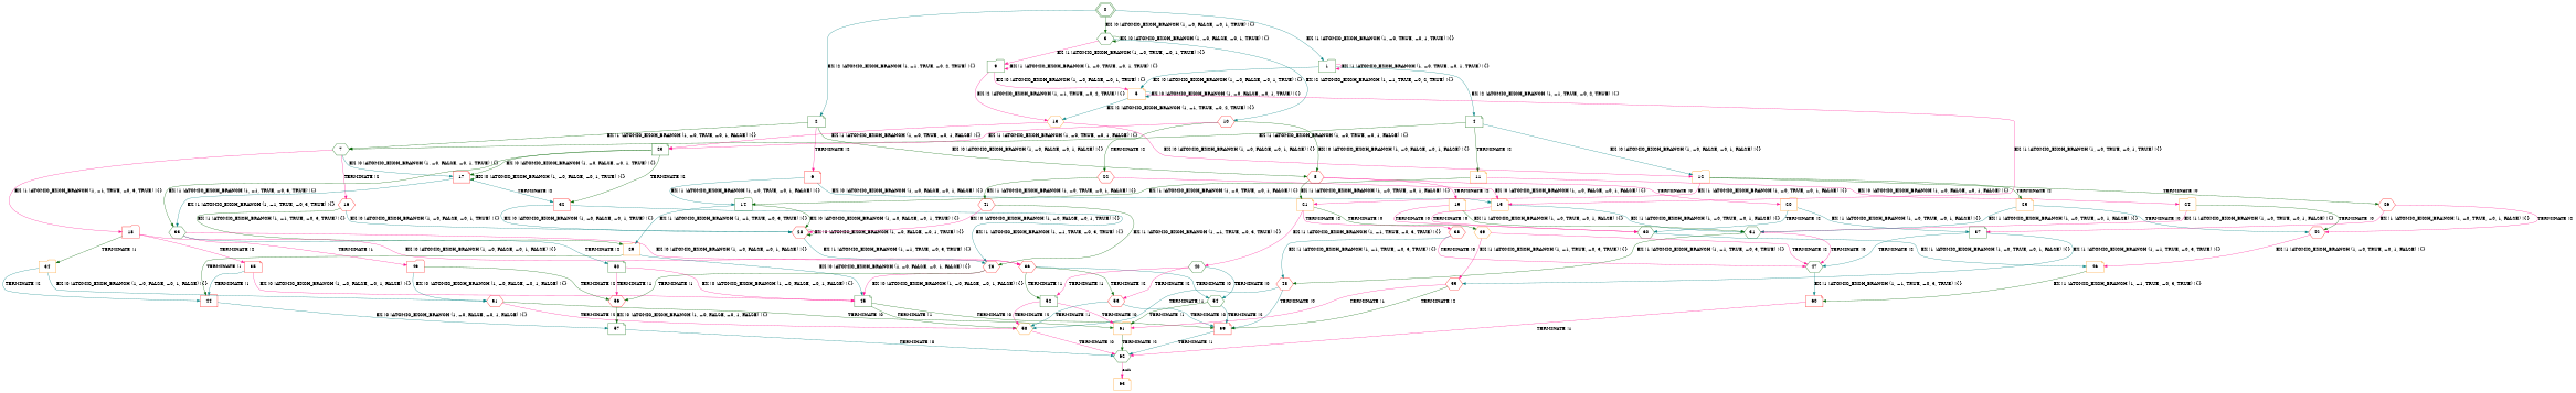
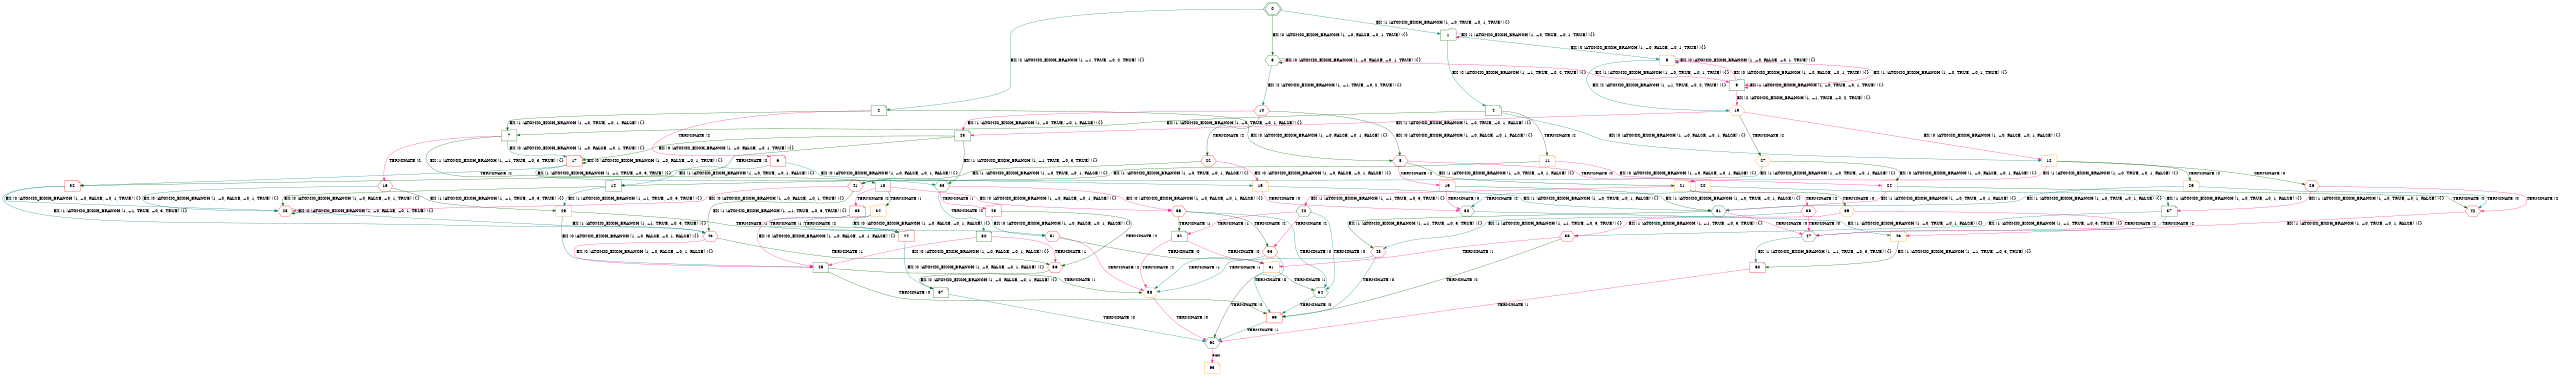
  digraph {
    node [color=red shape=hexagon]
    edge [color=deeppink]
    0 [color=darkgreen peripheries=2]
    1 [color=darkgreen shape=folder]
    2 [color=darkgreen shape=note]
    3 [color=darkgreen]
    4 [color=darkgreen shape=note]
    5 [color=darkorange shape=note]
    6 [shape=note]
-   7 [color=darkgreen]
+   7 [color=darkgreen shape=folder]
    8
    9 [color=darkgreen shape=folder]
    10
    11 [color=darkorange shape=note]
    12 [color=darkorange shape=folder]
    13 [color=darkorange]
    14 [color=darkgreen shape=folder]
    15 [color=darkorange shape=note]
    16
    17 [shape=note]
    18 [shape=folder]
    19 [color=darkorange shape=note]
    20 [color=darkorange shape=folder]
    21 [color=darkorange shape=note]
    22
    23 [color=darkgreen shape=note]
    24 [color=darkorange shape=folder]
    25 [color=darkorange shape=note]
    26
+   27 [color=darkorange]
    28
    29 [color=darkorange shape=folder]
    30 [color=darkgreen]
    31 [color=darkgreen]
    32 [shape=note]
    33 [color=darkgreen]
    34 [color=darkorange shape=folder]
    35 [shape=note]
    36
    37 [color=darkgreen shape=note]
    38
    39 [color=darkorange]
    40 [color=darkgreen]
    41
    42
    43
    44 [shape=folder]
    45 [color=darkgreen shape=note]
    46 [color=darkorange shape=note]
    47 [color=darkgreen]
    48
    49 [shape=folder]
    50 [color=darkgreen shape=note]
    51
    52 [color=darkgreen shape=note]
    53
    54 [color=darkgreen]
    55
    56
    57 [color=darkgreen shape=note]
    58 [color=darkorange]
    59 [shape=note]
    60 [shape=note]
    61 [color=darkorange shape=folder]
    62 [color=darkgreen]
    63 [color=darkorange shape=note]
    0 -> 1 [color=teal label="EX !1 !ATOMIC_EXCH_BRANCH (1, +0, TRUE, +0, 1, TRUE) !{}"]
    0 -> 2 [color=teal label="EX !2 !ATOMIC_EXCH_BRANCH (1, +1, TRUE, +0, 2, TRUE) !{}"]
    0 -> 3 [color=darkgreen label="EX !0 !ATOMIC_EXCH_BRANCH (1, +0, FALSE, +0, 1, TRUE) !{}"]
    1 -> 1 [label="EX !1 !ATOMIC_EXCH_BRANCH (1, +0, TRUE, +0, 1, TRUE) !{}"]
    1 -> 4 [color=teal label="EX !2 !ATOMIC_EXCH_BRANCH (1, +1, TRUE, +0, 2, TRUE) !{}"]
    1 -> 5 [color=teal label="EX !0 !ATOMIC_EXCH_BRANCH (1, +0, FALSE, +0, 1, TRUE) !{}"]
    2 -> 6 [label="TERMINATE !2"]
    2 -> 7 [color=darkgreen label="EX !1 !ATOMIC_EXCH_BRANCH (1, +0, TRUE, +0, 1, FALSE) !{}"]
    2 -> 8 [color=darkgreen label="EX !0 !ATOMIC_EXCH_BRANCH (1, +0, FALSE, +0, 1, FALSE) !{}"]
    3 -> 3 [color=darkgreen label="EX !0 !ATOMIC_EXCH_BRANCH (1, +0, FALSE, +0, 1, TRUE) !{}"]
    3 -> 9 [label="EX !1 !ATOMIC_EXCH_BRANCH (1, +0, TRUE, +0, 1, TRUE) !{}"]
    3 -> 10 [color=teal label="EX !2 !ATOMIC_EXCH_BRANCH (1, +1, TRUE, +0, 2, TRUE) !{}"]
    4 -> 7 [color=darkgreen label="EX !1 !ATOMIC_EXCH_BRANCH (1, +0, TRUE, +0, 1, FALSE) !{}"]
    4 -> 11 [color=darkgreen label="TERMINATE !2"]
    4 -> 12 [color=teal label="EX !0 !ATOMIC_EXCH_BRANCH (1, +0, FALSE, +0, 1, FALSE) !{}"]
    5 -> 5 [color=teal label="EX !0 !ATOMIC_EXCH_BRANCH (1, +0, FALSE, +0, 1, TRUE) !{}"]
-   5 -> 15 [label="EX !1 !ATOMIC_EXCH_BRANCH (1, +0, TRUE, +0, 1, TRUE) !{}"]
+   5 -> 9 [label="EX !1 !ATOMIC_EXCH_BRANCH (1, +0, TRUE, +0, 1, TRUE) !{}"]
    5 -> 13 [color=teal label="EX !2 !ATOMIC_EXCH_BRANCH (1, +1, TRUE, +0, 2, TRUE) !{}"]
    6 -> 14 [color=teal label="EX !1 !ATOMIC_EXCH_BRANCH (1, +0, TRUE, +0, 1, FALSE) !{}"]
    6 -> 15 [color=teal label="EX !0 !ATOMIC_EXCH_BRANCH (1, +0, FALSE, +0, 1, FALSE) !{}"]
    7 -> 16 [label="TERMINATE !2"]
    7 -> 17 [color=teal label="EX !0 !ATOMIC_EXCH_BRANCH (1, +0, FALSE, +0, 1, TRUE) !{}"]
-   7 -> 18 [label="EX !1 !ATOMIC_EXCH_BRANCH (1, +1, TRUE, +0, 3, TRUE) !{}"]
+   7 -> 18 [color=darkgreen label="EX !1 !ATOMIC_EXCH_BRANCH (1, +1, TRUE, +0, 3, TRUE) !{}"]
    8 -> 19 [label="TERMINATE !2"]
    8 -> 20 [label="TERMINATE !0"]
    8 -> 21 [color=darkgreen label="EX !1 !ATOMIC_EXCH_BRANCH (1, +0, TRUE, +0, 1, FALSE) !{}"]
    9 -> 5 [label="EX !0 !ATOMIC_EXCH_BRANCH (1, +0, FALSE, +0, 1, TRUE) !{}"]
    9 -> 9 [label="EX !1 !ATOMIC_EXCH_BRANCH (1, +0, TRUE, +0, 1, TRUE) !{}"]
    9 -> 13 [label="EX !2 !ATOMIC_EXCH_BRANCH (1, +1, TRUE, +0, 2, TRUE) !{}"]
    10 -> 8 [color=darkgreen label="EX !0 !ATOMIC_EXCH_BRANCH (1, +0, FALSE, +0, 1, FALSE) !{}"]
    10 -> 22 [color=darkgreen label="TERMINATE !2"]
    10 -> 23 [label="EX !1 !ATOMIC_EXCH_BRANCH (1, +0, TRUE, +0, 1, FALSE) !{}"]
    11 -> 14 [color=darkgreen label="EX !1 !ATOMIC_EXCH_BRANCH (1, +0, TRUE, +0, 1, FALSE) !{}"]
    11 -> 24 [label="EX !0 !ATOMIC_EXCH_BRANCH (1, +0, FALSE, +0, 1, FALSE) !{}"]
    12 -> 21 [label="EX !1 !ATOMIC_EXCH_BRANCH (1, +0, TRUE, +0, 1, FALSE) !{}"]
    12 -> 25 [color=darkgreen label="TERMINATE !2"]
    12 -> 26 [color=darkgreen label="TERMINATE !0"]
    13 -> 12 [label="EX !0 !ATOMIC_EXCH_BRANCH (1, +0, FALSE, +0, 1, FALSE) !{}"]
    13 -> 23 [label="EX !1 !ATOMIC_EXCH_BRANCH (1, +0, TRUE, +0, 1, FALSE) !{}"]
+   13 -> 27 [color=darkgreen label="TERMINATE !2"]
    14 -> 28 [color=darkgreen label="EX !0 !ATOMIC_EXCH_BRANCH (1, +0, FALSE, +0, 1, TRUE) !{}"]
    14 -> 29 [color=teal label="EX !1 !ATOMIC_EXCH_BRANCH (1, +1, TRUE, +0, 3, TRUE) !{}"]
    15 -> 30 [label="TERMINATE !0"]
    15 -> 31 [color=teal label="EX !1 !ATOMIC_EXCH_BRANCH (1, +0, TRUE, +0, 1, FALSE) !{}"]
    16 -> 28 [color=teal label="EX !0 !ATOMIC_EXCH_BRANCH (1, +0, FALSE, +0, 1, TRUE) !{}"]
    16 -> 29 [color=darkgreen label="EX !1 !ATOMIC_EXCH_BRANCH (1, +1, TRUE, +0, 3, TRUE) !{}"]
    17 -> 17 [color=darkgreen label="EX !0 !ATOMIC_EXCH_BRANCH (1, +0, FALSE, +0, 1, TRUE) !{}"]
    17 -> 32 [color=teal label="TERMINATE !2"]
    17 -> 33 [color=teal label="EX !1 !ATOMIC_EXCH_BRANCH (1, +1, TRUE, +0, 3, TRUE) !{}"]
    18 -> 34 [color=darkgreen label="TERMINATE !1"]
    18 -> 35 [label="TERMINATE !2"]
    18 -> 36 [label="EX !0 !ATOMIC_EXCH_BRANCH (1, +0, FALSE, +0, 1, FALSE) !{}"]
    19 -> 30 [label="TERMINATE !0"]
    19 -> 31 [color=darkgreen label="EX !1 !ATOMIC_EXCH_BRANCH (1, +0, TRUE, +0, 1, FALSE) !{}"]
    20 -> 30 [color=teal label="TERMINATE !2"]
    20 -> 37 [color=teal label="EX !1 !ATOMIC_EXCH_BRANCH (1, +0, TRUE, +0, 1, FALSE) !{}"]
    21 -> 38 [label="TERMINATE !2"]
    21 -> 39 [color=darkgreen label="TERMINATE !0"]
    21 -> 40 [label="EX !1 !ATOMIC_EXCH_BRANCH (1, +1, TRUE, +0, 3, TRUE) !{}"]
    22 -> 15 [label="EX !0 !ATOMIC_EXCH_BRANCH (1, +0, FALSE, +0, 1, FALSE) !{}"]
    22 -> 41 [color=darkgreen label="EX !1 !ATOMIC_EXCH_BRANCH (1, +0, TRUE, +0, 1, FALSE) !{}"]
    23 -> 17 [color=darkgreen label="EX !0 !ATOMIC_EXCH_BRANCH (1, +0, FALSE, +0, 1, TRUE) !{}"]
    23 -> 32 [color=darkgreen label="TERMINATE !2"]
    23 -> 33 [color=darkgreen label="EX !1 !ATOMIC_EXCH_BRANCH (1, +1, TRUE, +0, 3, TRUE) !{}"]
    24 -> 31 [label="EX !1 !ATOMIC_EXCH_BRANCH (1, +0, TRUE, +0, 1, FALSE) !{}"]
    24 -> 42 [color=darkgreen label="TERMINATE !0"]
    25 -> 31 [color=teal label="EX !1 !ATOMIC_EXCH_BRANCH (1, +0, TRUE, +0, 1, FALSE) !{}"]
    25 -> 42 [color=teal label="TERMINATE !0"]
    26 -> 37 [label="EX !1 !ATOMIC_EXCH_BRANCH (1, +0, TRUE, +0, 1, FALSE) !{}"]
    26 -> 42 [label="TERMINATE !2"]
+   27 -> 24 [color=darkgreen label="EX !0 !ATOMIC_EXCH_BRANCH (1, +0, FALSE, +0, 1, FALSE) !{}"]
+   27 -> 41 [color=teal label="EX !1 !ATOMIC_EXCH_BRANCH (1, +0, TRUE, +0, 1, FALSE) !{}"]
    28 -> 28 [color=darkgreen label="EX !0 !ATOMIC_EXCH_BRANCH (1, +0, FALSE, +0, 1, TRUE) !{}"]
    28 -> 43 [color=teal label="EX !1 !ATOMIC_EXCH_BRANCH (1, +1, TRUE, +0, 3, TRUE) !{}"]
    29 -> 44 [color=darkgreen label="TERMINATE !1"]
    29 -> 45 [color=teal label="EX !0 !ATOMIC_EXCH_BRANCH (1, +0, FALSE, +0, 1, FALSE) !{}"]
    30 -> 46 [color=teal label="EX !1 !ATOMIC_EXCH_BRANCH (1, +0, TRUE, +0, 1, FALSE) !{}"]
    31 -> 47 [label="TERMINATE !0"]
    31 -> 48 [color=darkgreen label="EX !1 !ATOMIC_EXCH_BRANCH (1, +1, TRUE, +0, 3, TRUE) !{}"]
    32 -> 28 [color=teal label="EX !0 !ATOMIC_EXCH_BRANCH (1, +0, FALSE, +0, 1, TRUE) !{}"]
    32 -> 43 [color=teal label="EX !1 !ATOMIC_EXCH_BRANCH (1, +1, TRUE, +0, 3, TRUE) !{}"]
    33 -> 36 [label="EX !0 !ATOMIC_EXCH_BRANCH (1, +0, FALSE, +0, 1, FALSE) !{}"]
    33 -> 49 [label="TERMINATE !1"]
    33 -> 50 [color=teal label="TERMINATE !2"]
    34 -> 44 [color=teal label="TERMINATE !2"]
    34 -> 51 [color=teal label="EX !0 !ATOMIC_EXCH_BRANCH (1, +0, FALSE, +0, 1, FALSE) !{}"]
    35 -> 44 [color=teal label="TERMINATE !1"]
    35 -> 45 [label="EX !0 !ATOMIC_EXCH_BRANCH (1, +0, FALSE, +0, 1, FALSE) !{}"]
    36 -> 52 [color=darkgreen label="TERMINATE !1"]
    36 -> 53 [color=darkgreen label="TERMINATE !2"]
    36 -> 54 [color=teal label="TERMINATE !0"]
    37 -> 47 [color=teal label="TERMINATE !2"]
    37 -> 55 [color=teal label="EX !1 !ATOMIC_EXCH_BRANCH (1, +1, TRUE, +0, 3, TRUE) !{}"]
    38 -> 47 [label="TERMINATE !0"]
    38 -> 48 [color=teal label="EX !1 !ATOMIC_EXCH_BRANCH (1, +1, TRUE, +0, 3, TRUE) !{}"]
    39 -> 47 [label="TERMINATE !2"]
    39 -> 55 [label="EX !1 !ATOMIC_EXCH_BRANCH (1, +1, TRUE, +0, 3, TRUE) !{}"]
    40 -> 52 [label="TERMINATE !1"]
    40 -> 53 [label="TERMINATE !2"]
    40 -> 54 [color=teal label="TERMINATE !0"]
    41 -> 28 [label="EX !0 !ATOMIC_EXCH_BRANCH (1, +0, FALSE, +0, 1, TRUE) !{}"]
    41 -> 43 [color=darkgreen label="EX !1 !ATOMIC_EXCH_BRANCH (1, +1, TRUE, +0, 3, TRUE) !{}"]
    42 -> 46 [label="EX !1 !ATOMIC_EXCH_BRANCH (1, +0, TRUE, +0, 1, FALSE) !{}"]
    43 -> 45 [label="EX !0 !ATOMIC_EXCH_BRANCH (1, +0, FALSE, +0, 1, FALSE) !{}"]
    43 -> 56 [color=darkgreen label="TERMINATE !1"]
    44 -> 57 [color=teal label="EX !0 !ATOMIC_EXCH_BRANCH (1, +0, FALSE, +0, 1, FALSE) !{}"]
    45 -> 58 [color=darkgreen label="TERMINATE !1"]
    45 -> 59 [color=darkgreen label="TERMINATE !0"]
    46 -> 60 [color=darkgreen label="EX !1 !ATOMIC_EXCH_BRANCH (1, +1, TRUE, +0, 3, TRUE) !{}"]
    47 -> 60 [color=teal label="EX !1 !ATOMIC_EXCH_BRANCH (1, +1, TRUE, +0, 3, TRUE) !{}"]
    48 -> 58 [color=teal label="TERMINATE !1"]
    48 -> 59 [color=teal label="TERMINATE !0"]
    49 -> 51 [color=teal label="EX !0 !ATOMIC_EXCH_BRANCH (1, +0, FALSE, +0, 1, FALSE) !{}"]
    49 -> 56 [color=darkgreen label="TERMINATE !2"]
    50 -> 45 [label="EX !0 !ATOMIC_EXCH_BRANCH (1, +0, FALSE, +0, 1, FALSE) !{}"]
    50 -> 56 [label="TERMINATE !1"]
    51 -> 58 [label="TERMINATE !2"]
    51 -> 61 [color=darkgreen label="TERMINATE !0"]
    52 -> 58 [label="TERMINATE !2"]
    52 -> 61 [label="TERMINATE !0"]
    53 -> 58 [color=teal label="TERMINATE !1"]
    53 -> 59 [color=teal label="TERMINATE !0"]
    54 -> 59 [color=teal label="TERMINATE !2"]
-   54 -> 61 [color=darkgreen label="TERMINATE !1"]
+   61 -> 54 [color=darkgreen label="TERMINATE !1"]
    55 -> 59 [color=darkgreen label="TERMINATE !2"]
    55 -> 61 [label="TERMINATE !1"]
    56 -> 57 [color=darkgreen label="EX !0 !ATOMIC_EXCH_BRANCH (1, +0, FALSE, +0, 1, FALSE) !{}"]
    57 -> 62 [color=teal label="TERMINATE !0"]
    58 -> 62 [label="TERMINATE !0"]
    59 -> 62 [color=teal label="TERMINATE !1"]
    60 -> 62 [label="TERMINATE !1"]
    61 -> 62 [color=darkgreen label="TERMINATE !2"]
    62 -> 63 [label=exit]
  }
